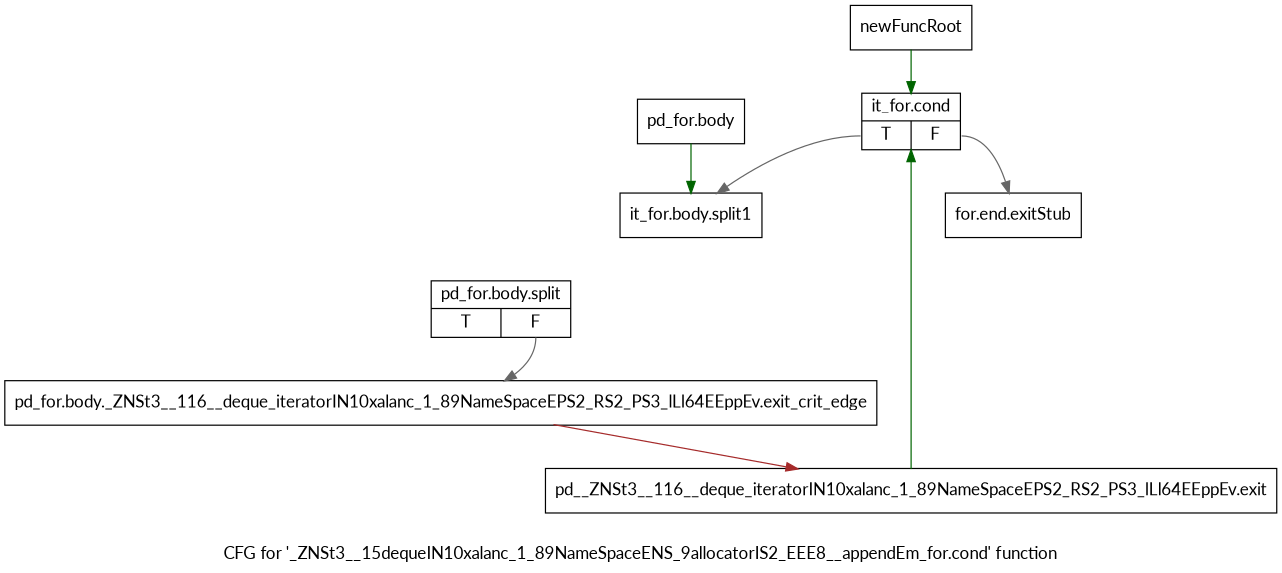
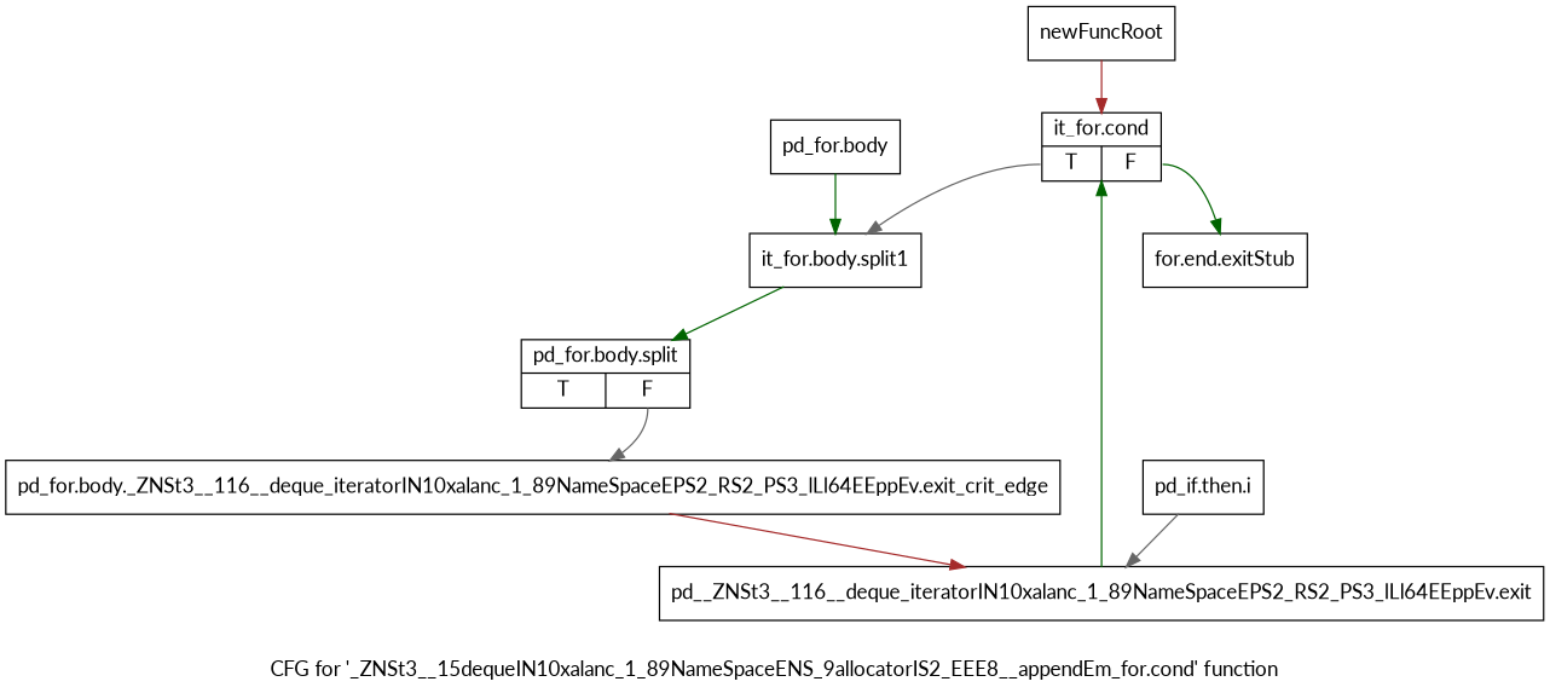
  digraph {
    fontname=Lato
    label="CFG for '_ZNSt3__15dequeIN10xalanc_1_89NameSpaceENS_9allocatorIS2_EEE8__appendEm_for.cond' function"
    node [fontname=Lato shape=record]
    edge [color=darkgreen fontname=Lato]
    n1 [label="{newFuncRoot}"]
    n2 [label="{it_for.cond|{<s0>T|<s1>F}}"]
    n3 [label="{for.end.exitStub}"]
    n4 [label="{it_for.body.split1}"]
    n5 [label="{pd_for.body}"]
    n6 [label="{pd_for.body.split|{<s0>T|<s1>F}}"]
    n7 [label="{pd_for.body._ZNSt3__116__deque_iteratorIN10xalanc_1_89NameSpaceEPS2_RS2_PS3_lLl64EEppEv.exit_crit_edge}"]
+   n8 [label="{pd_if.then.i}"]
    n9 [label="{pd__ZNSt3__116__deque_iteratorIN10xalanc_1_89NameSpaceEPS2_RS2_PS3_lLl64EEppEv.exit}"]
-   n1 -> n2
-   n2 -> n3 [color=gray40 tailport=s1]
+   n1 -> n2 [color=brown]
+   n2 -> n3 [tailport=s1]
    n2 -> n4 [color=gray40 tailport=s0]
+   n4 -> n6
    n5 -> n4
    n6 -> n7 [color=gray40 tailport=s1]
    n7 -> n9 [color=brown]
+   n8 -> n9 [color=gray40]
    n9 -> n2
  }
